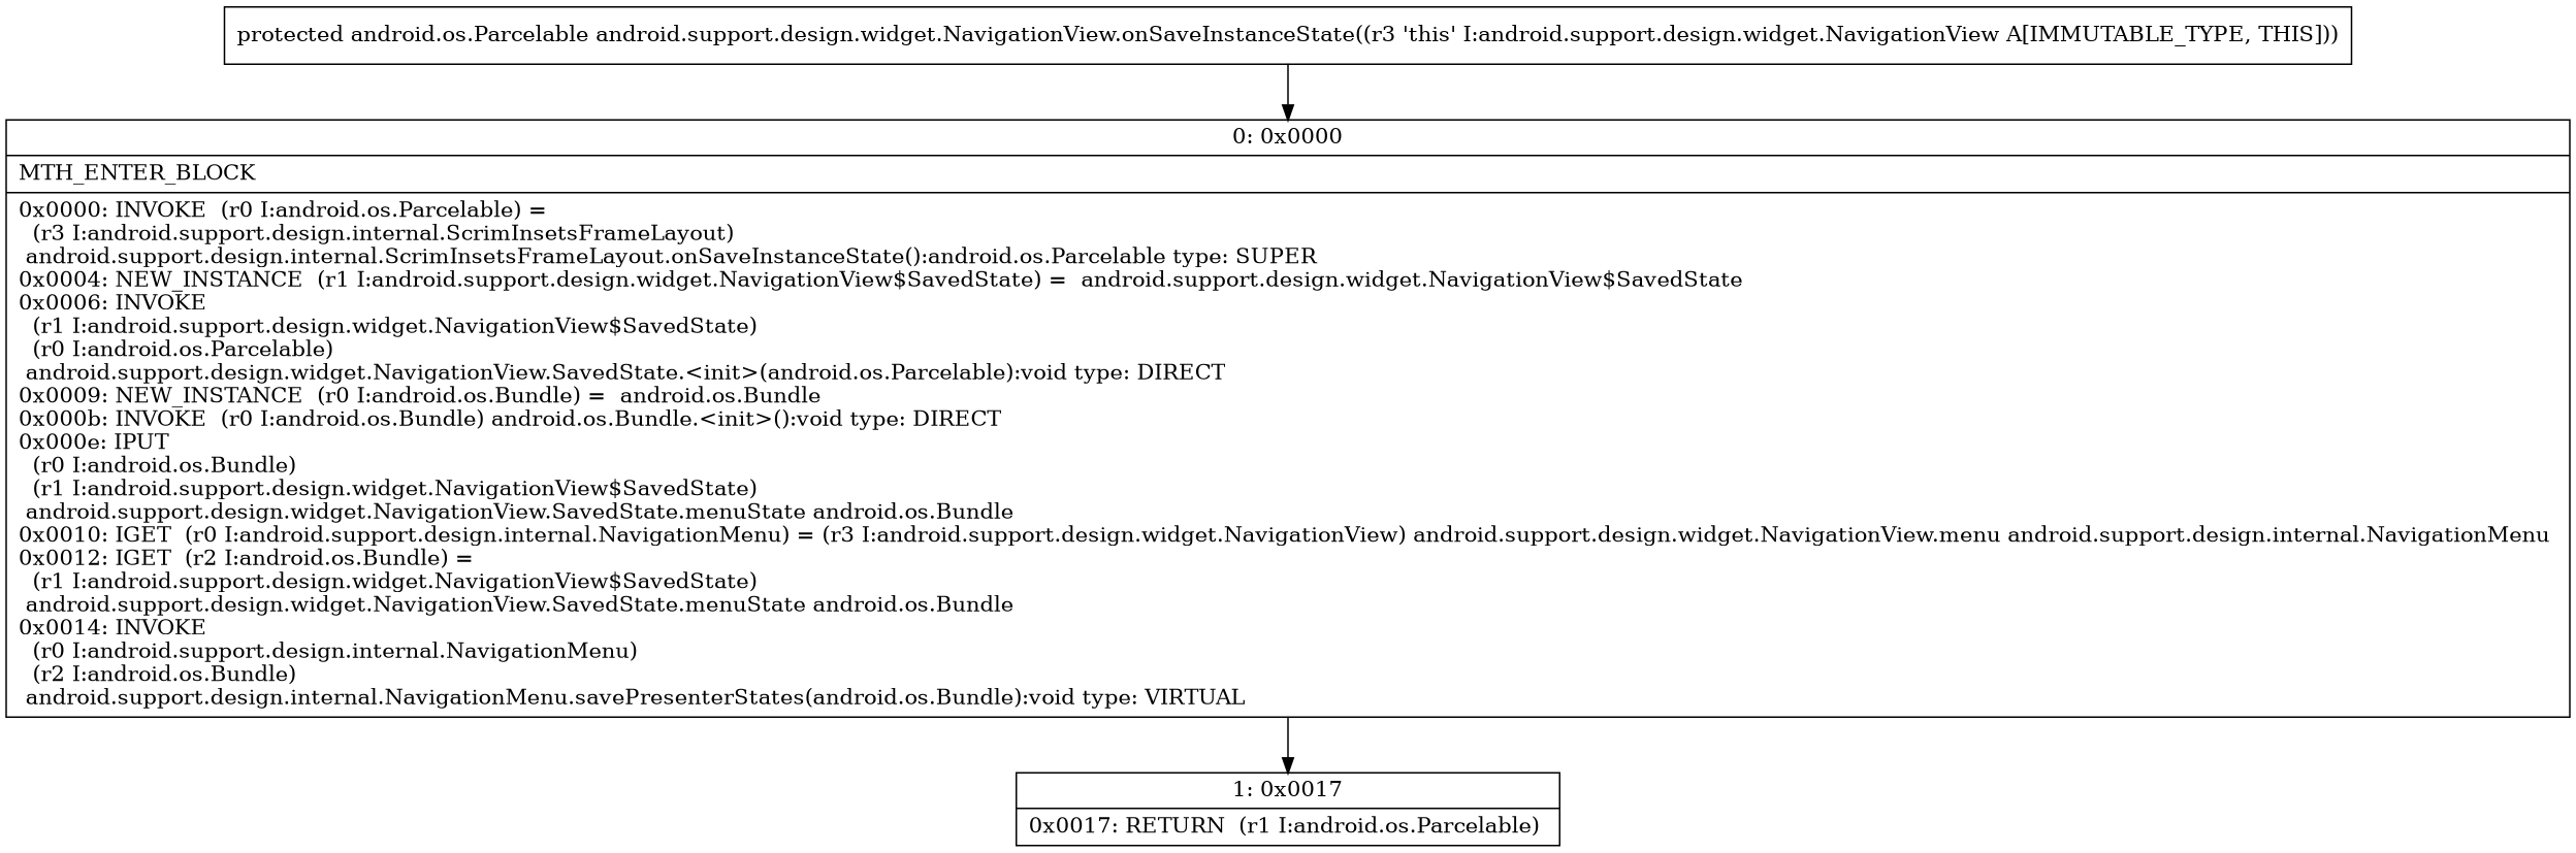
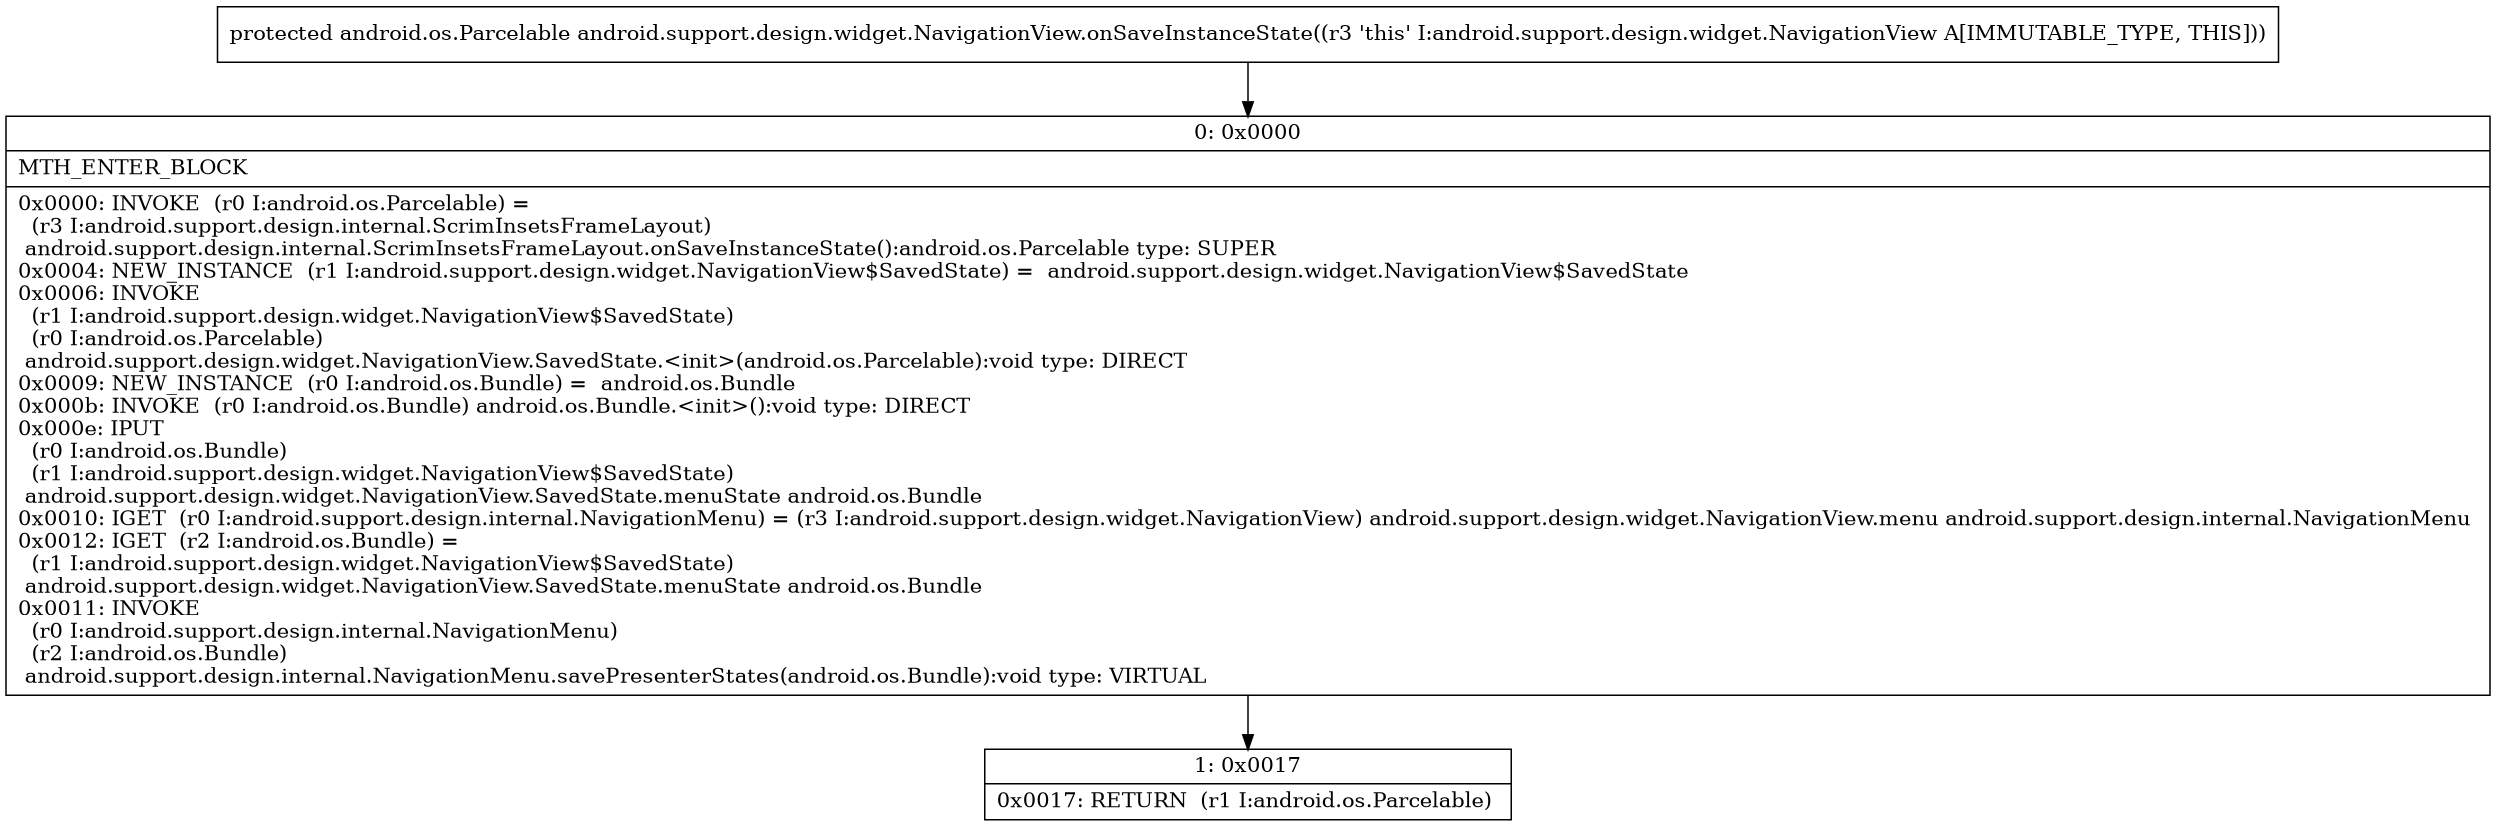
  digraph {
    node [shape=record]
-   n1 [label="{0\:\ 0x0000|MTH_ENTER_BLOCK\l|0x0000: INVOKE  (r0 I:android.os.Parcelable) = \l  (r3 I:android.support.design.internal.ScrimInsetsFrameLayout)\l android.support.design.internal.ScrimInsetsFrameLayout.onSaveInstanceState():android.os.Parcelable type: SUPER \l0x0004: NEW_INSTANCE  (r1 I:android.support.design.widget.NavigationView$SavedState) =  android.support.design.widget.NavigationView$SavedState \l0x0006: INVOKE  \l  (r1 I:android.support.design.widget.NavigationView$SavedState)\l  (r0 I:android.os.Parcelable)\l android.support.design.widget.NavigationView.SavedState.\<init\>(android.os.Parcelable):void type: DIRECT \l0x0009: NEW_INSTANCE  (r0 I:android.os.Bundle) =  android.os.Bundle \l0x000b: INVOKE  (r0 I:android.os.Bundle) android.os.Bundle.\<init\>():void type: DIRECT \l0x000e: IPUT  \l  (r0 I:android.os.Bundle)\l  (r1 I:android.support.design.widget.NavigationView$SavedState)\l android.support.design.widget.NavigationView.SavedState.menuState android.os.Bundle \l0x0010: IGET  (r0 I:android.support.design.internal.NavigationMenu) = (r3 I:android.support.design.widget.NavigationView) android.support.design.widget.NavigationView.menu android.support.design.internal.NavigationMenu \l0x0012: IGET  (r2 I:android.os.Bundle) = \l  (r1 I:android.support.design.widget.NavigationView$SavedState)\l android.support.design.widget.NavigationView.SavedState.menuState android.os.Bundle \l0x0014: INVOKE  \l  (r0 I:android.support.design.internal.NavigationMenu)\l  (r2 I:android.os.Bundle)\l android.support.design.internal.NavigationMenu.savePresenterStates(android.os.Bundle):void type: VIRTUAL \l}"]
+   n1 [label="{0\:\ 0x0000|MTH_ENTER_BLOCK\l|0x0000: INVOKE  (r0 I:android.os.Parcelable) = \l  (r3 I:android.support.design.internal.ScrimInsetsFrameLayout)\l android.support.design.internal.ScrimInsetsFrameLayout.onSaveInstanceState():android.os.Parcelable type: SUPER \l0x0004: NEW_INSTANCE  (r1 I:android.support.design.widget.NavigationView$SavedState) =  android.support.design.widget.NavigationView$SavedState \l0x0006: INVOKE  \l  (r1 I:android.support.design.widget.NavigationView$SavedState)\l  (r0 I:android.os.Parcelable)\l android.support.design.widget.NavigationView.SavedState.\<init\>(android.os.Parcelable):void type: DIRECT \l0x0009: NEW_INSTANCE  (r0 I:android.os.Bundle) =  android.os.Bundle \l0x000b: INVOKE  (r0 I:android.os.Bundle) android.os.Bundle.\<init\>():void type: DIRECT \l0x000e: IPUT  \l  (r0 I:android.os.Bundle)\l  (r1 I:android.support.design.widget.NavigationView$SavedState)\l android.support.design.widget.NavigationView.SavedState.menuState android.os.Bundle \l0x0010: IGET  (r0 I:android.support.design.internal.NavigationMenu) = (r3 I:android.support.design.widget.NavigationView) android.support.design.widget.NavigationView.menu android.support.design.internal.NavigationMenu \l0x0012: IGET  (r2 I:android.os.Bundle) = \l  (r1 I:android.support.design.widget.NavigationView$SavedState)\l android.support.design.widget.NavigationView.SavedState.menuState android.os.Bundle \l0x0011: INVOKE  \l  (r0 I:android.support.design.internal.NavigationMenu)\l  (r2 I:android.os.Bundle)\l android.support.design.internal.NavigationMenu.savePresenterStates(android.os.Bundle):void type: VIRTUAL \l}"]
    n2 [label="{1\:\ 0x0017|0x0017: RETURN  (r1 I:android.os.Parcelable) \l}"]
    n3 [label="{protected android.os.Parcelable android.support.design.widget.NavigationView.onSaveInstanceState((r3 'this' I:android.support.design.widget.NavigationView A[IMMUTABLE_TYPE, THIS])) }"]
    n1 -> n2
    n3 -> n1
  }
